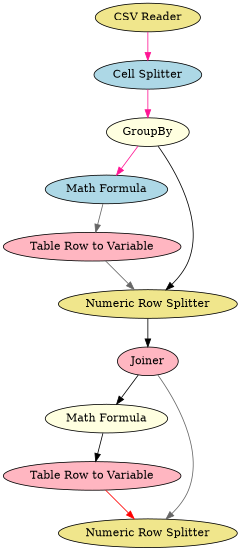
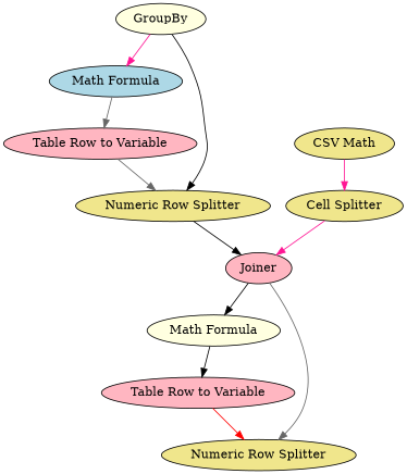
  digraph {
    rankdir=TB
    node [fillcolor=khaki style=filled]
    edge [color=black]
    n1 [fillcolor=lightyellow label=GroupBy]
    n2 [fillcolor=lightblue label="Math Formula"]
    n3 [label="Numeric Row Splitter"]
    n4 [fillcolor=lightpink label="Table Row to Variable"]
    n5 [fillcolor=lightpink label=Joiner]
-   n6 [label="CSV Reader"]
-   n7 [fillcolor=lightblue label="Cell Splitter"]
+   n6 [label="CSV Math"]
+   n7 [label="Cell Splitter"]
    n8 [fillcolor=lightyellow label="Math Formula"]
    n9 [label="Numeric Row Splitter"]
    n10 [fillcolor=lightpink label="Table Row to Variable"]
    n1 -> n2 [color=deeppink]
    n1 -> n3
    n2 -> n4 [color=gray40]
    n3 -> n5
    n4 -> n3 [color=gray40]
    n5 -> n8
    n5 -> n9 [color=gray40]
    n6 -> n7 [color=deeppink]
-   n7 -> n1 [color=deeppink]
+   n7 -> n5 [color=deeppink]
    n8 -> n10
    n10 -> n9 [color=red]
  }
